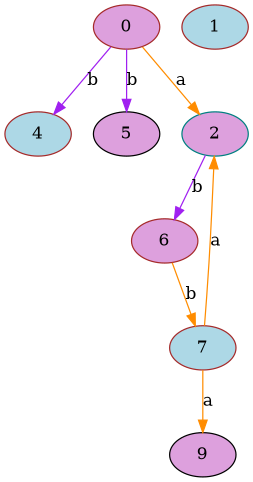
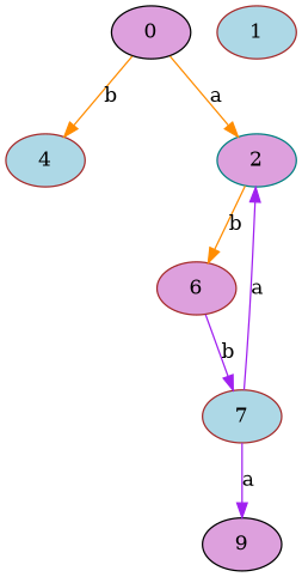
  strict digraph {
    node [color=brown fillcolor=plum style=filled]
    edge [color=purple]
    4 [fillcolor=lightblue]
-   0
-   5 [color=black]
+   0 [color=black]
    2 [color=teal]
    1 [fillcolor=lightblue]
    6
    7 [fillcolor=lightblue]
    n8 [color=black label=9]
-   0 -> 4 [label=b]
-   0 -> 5 [label=b]
+   0 -> 4 [color=darkorange label=b]
    0 -> 2 [color=darkorange label=a]
-   2 -> 6 [label=b]
-   6 -> 7 [color=darkorange label=b]
-   7 -> 2 [color=darkorange label=a]
-   7 -> n8 [color=darkorange label=a]
+   2 -> 6 [color=darkorange label=b]
+   6 -> 7 [label=b]
+   7 -> 2 [label=a]
+   7 -> n8 [label=a]
  }
